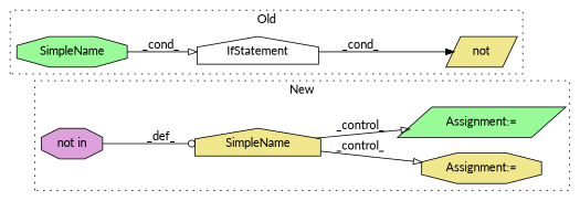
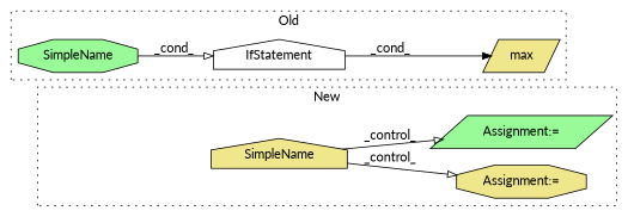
  digraph {
    fontname=Lato
    rankdir=LR
    node [a=7 fillcolor=khaki fontname=Lato shape=octagon style=filled]
    edge [arrowhead=onormal fontname=Lato]
-   n1 [a=108 fillcolor=plum l=20 label="not in" s=1641]
    n2 [l=1 label="Assignment:=" s=1876]
    n3 [a=42 label=SimpleName shape=house]
    n4 [fillcolor=palegreen l=1 label="Assignment:=" s=1822 shape=parallelogram]
-   n5 [a=32 l="4,1" label=not s="2097,2112" shape=parallelogram]
+   n5 [a=32 l="4,1" label=max s="2097,2112" shape=parallelogram]
    n6 [a=25 fillcolor=white l="4,2" label=IfStatement s="1724,1743" shape=house]
    n7 [a=42 fillcolor=palegreen label=SimpleName]
    subgraph cluster_1 {
      label=New
      style=dotted
-     n1
      n2
      n3
      n4
    }
    subgraph cluster_2 {
      label=Old
      style=dotted
      n5
      n6
      n7
    }
-   n1 -> n3 [arrowhead=odot label=_def_]
    n3 -> n2 [label=_control_]
    n3 -> n4 [label=_control_]
    n6 -> n5 [arrowhead=normal label=_cond_]
    n7 -> n6 [label=_cond_]
  }
